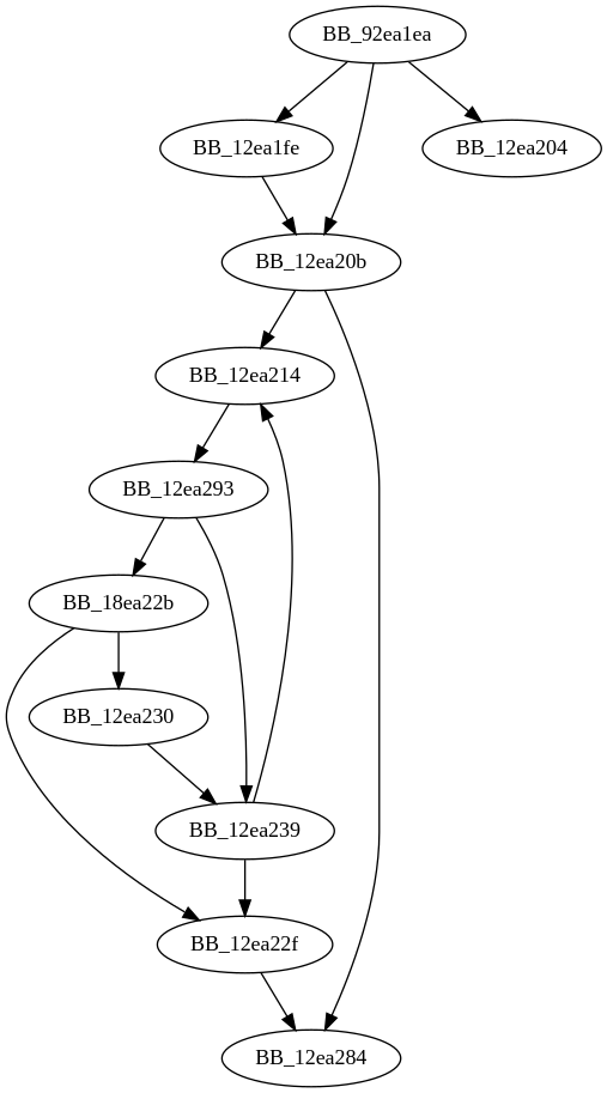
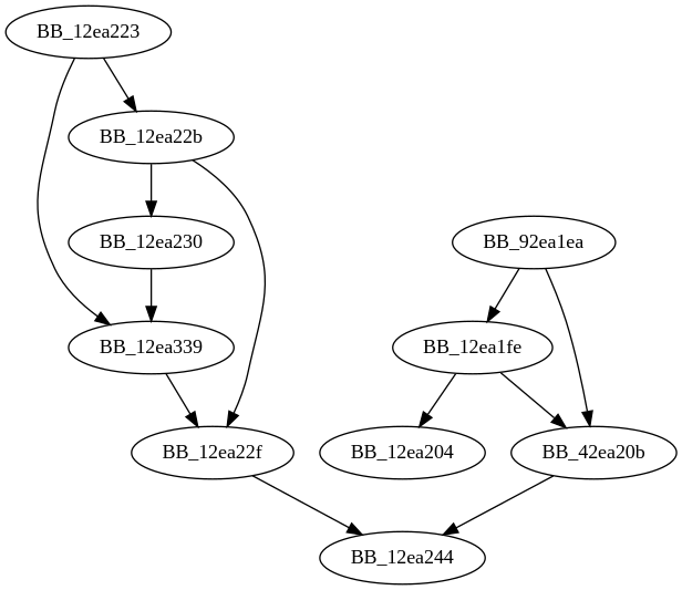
  digraph {
    fontname="Liberation Serif"
    node [fontname="Liberation Serif"]
    edge [fontname="Liberation Serif"]
    n1 [label=BB_92ea1ea]
    BB_12ea1fe
-   BB_12ea20b
+   BB_12ea20b [label=BB_42ea20b]
    BB_12ea204
-   BB_12ea214
-   BB_12ea244 [label=BB_12ea284]
-   BB_12ea223 [label=BB_12ea293]
-   BB_12ea22b [label=BB_18ea22b]
-   BB_12ea239
+   BB_12ea244
+   BB_12ea223
+   BB_12ea22b
+   BB_12ea239 [label=BB_12ea339]
    BB_12ea230
    n11 [label=BB_12ea22f]
    n1 -> BB_12ea1fe
    n1 -> BB_12ea20b
    BB_12ea1fe -> BB_12ea20b
-   n1 -> BB_12ea204
-   BB_12ea20b -> BB_12ea214
+   BB_12ea1fe -> BB_12ea204
    BB_12ea20b -> BB_12ea244
-   BB_12ea214 -> BB_12ea223
    BB_12ea223 -> BB_12ea22b
    BB_12ea223 -> BB_12ea239
    BB_12ea22b -> BB_12ea230
    BB_12ea22b -> n11
-   BB_12ea239 -> BB_12ea214
    BB_12ea239 -> n11
    BB_12ea230 -> BB_12ea239
    n11 -> BB_12ea244
  }
